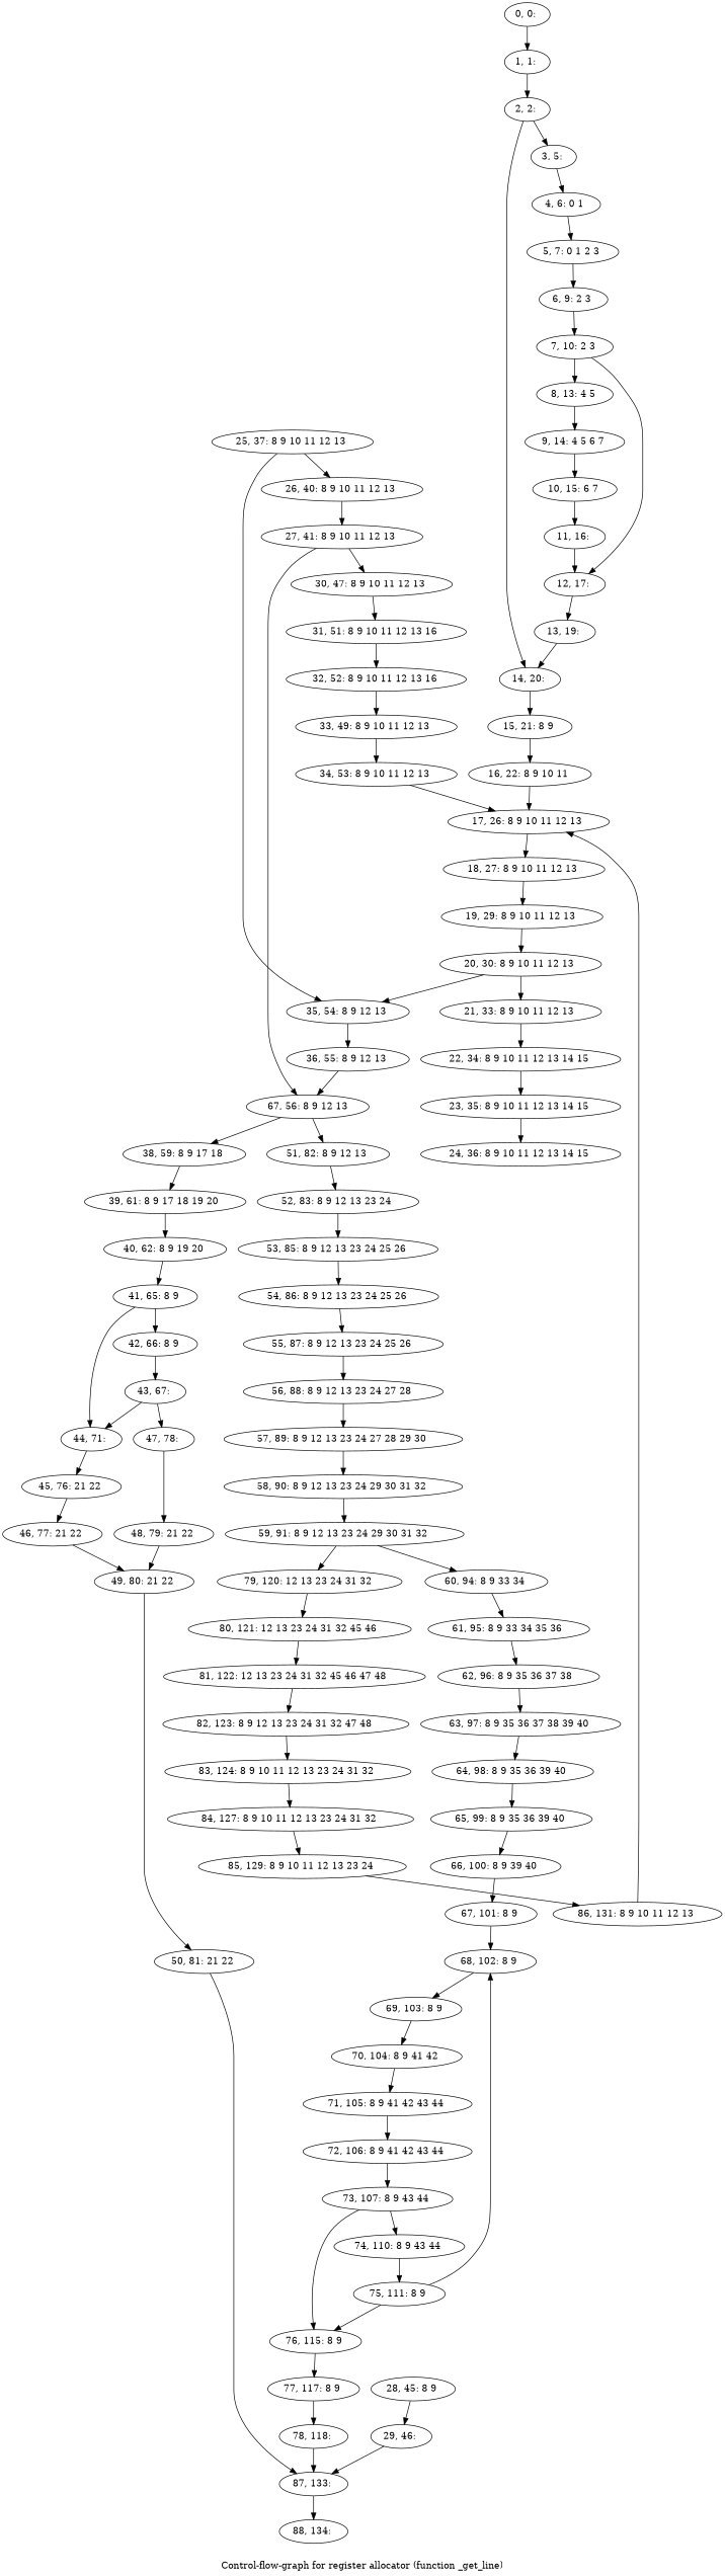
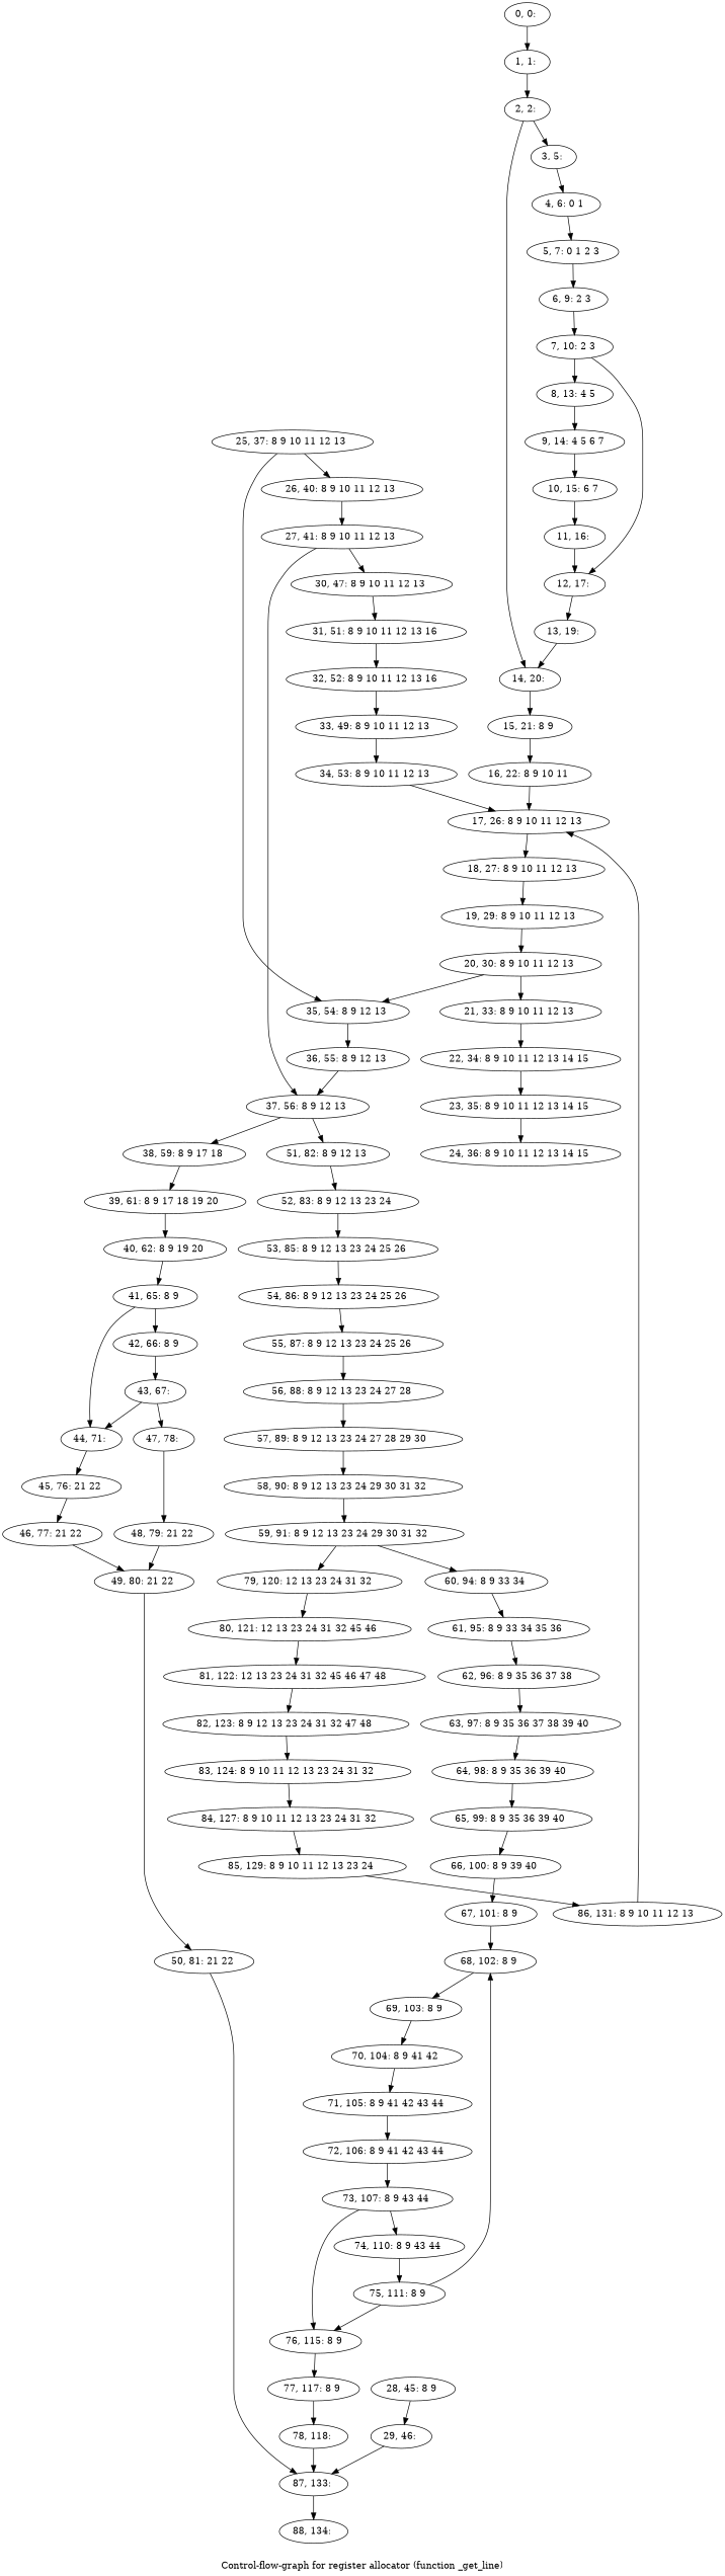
  digraph {
    label="Control-flow-graph for register allocator (function _get_line)"
    n1 [label="0, 0: "]
    n2 [label="1, 1: "]
    n3 [label="2, 2: "]
    n4 [label="3, 5: "]
    n5 [label="14, 20: "]
    n6 [label="4, 6: 0 1 "]
    n7 [label="15, 21: 8 9 "]
    n8 [label="5, 7: 0 1 2 3 "]
    n9 [label="6, 9: 2 3 "]
    n10 [label="7, 10: 2 3 "]
    n11 [label="8, 13: 4 5 "]
    n12 [label="12, 17: "]
    n13 [label="9, 14: 4 5 6 7 "]
    n14 [label="13, 19: "]
    n15 [label="10, 15: 6 7 "]
    n16 [label="11, 16: "]
    n17 [label="16, 22: 8 9 10 11 "]
    n18 [label="17, 26: 8 9 10 11 12 13 "]
    n19 [label="18, 27: 8 9 10 11 12 13 "]
    n20 [label="19, 29: 8 9 10 11 12 13 "]
    n21 [label="20, 30: 8 9 10 11 12 13 "]
    n22 [label="21, 33: 8 9 10 11 12 13 "]
    n23 [label="35, 54: 8 9 12 13 "]
    n24 [label="22, 34: 8 9 10 11 12 13 14 15 "]
    n25 [label="36, 55: 8 9 12 13 "]
    n26 [label="23, 35: 8 9 10 11 12 13 14 15 "]
    n27 [label="24, 36: 8 9 10 11 12 13 14 15 "]
    n28 [label="25, 37: 8 9 10 11 12 13 "]
    n29 [label="26, 40: 8 9 10 11 12 13 "]
    n30 [label="27, 41: 8 9 10 11 12 13 "]
    n31 [label="30, 47: 8 9 10 11 12 13 "]
-   n32 [label="67, 56: 8 9 12 13"]
+   n32 [label="37, 56: 8 9 12 13 "]
    n33 [label="28, 45: 8 9 "]
    n34 [label="29, 46: "]
    n35 [label="31, 51: 8 9 10 11 12 13 16 "]
    n36 [label="87, 133: "]
    n37 [label="88, 134: "]
    n38 [label="32, 52: 8 9 10 11 12 13 16 "]
    n39 [label="33, 49: 8 9 10 11 12 13 "]
    n40 [label="34, 53: 8 9 10 11 12 13 "]
    n41 [label="38, 59: 8 9 17 18 "]
    n42 [label="51, 82: 8 9 12 13 "]
    n43 [label="39, 61: 8 9 17 18 19 20 "]
    n44 [label="52, 83: 8 9 12 13 23 24 "]
    n45 [label="40, 62: 8 9 19 20 "]
    n46 [label="41, 65: 8 9 "]
    n47 [label="42, 66: 8 9 "]
    n48 [label="44, 71: "]
    n49 [label="43, 67: "]
    n50 [label="45, 76: 21 22 "]
    n51 [label="47, 78: "]
    n52 [label="48, 79: 21 22 "]
    n53 [label="46, 77: 21 22 "]
    n54 [label="49, 80: 21 22 "]
    n55 [label="50, 81: 21 22 "]
    n56 [label="53, 85: 8 9 12 13 23 24 25 26 "]
    n57 [label="54, 86: 8 9 12 13 23 24 25 26 "]
    n58 [label="55, 87: 8 9 12 13 23 24 25 26 "]
    n59 [label="56, 88: 8 9 12 13 23 24 27 28 "]
    n60 [label="57, 89: 8 9 12 13 23 24 27 28 29 30 "]
    n61 [label="58, 90: 8 9 12 13 23 24 29 30 31 32 "]
    n62 [label="59, 91: 8 9 12 13 23 24 29 30 31 32 "]
    n63 [label="60, 94: 8 9 33 34 "]
    n64 [label="79, 120: 12 13 23 24 31 32 "]
    n65 [label="61, 95: 8 9 33 34 35 36 "]
    n66 [label="80, 121: 12 13 23 24 31 32 45 46 "]
    n67 [label="62, 96: 8 9 35 36 37 38 "]
    n68 [label="63, 97: 8 9 35 36 37 38 39 40 "]
    n69 [label="64, 98: 8 9 35 36 39 40 "]
    n70 [label="65, 99: 8 9 35 36 39 40 "]
    n71 [label="66, 100: 8 9 39 40 "]
    n72 [label="67, 101: 8 9 "]
    n73 [label="68, 102: 8 9 "]
    n74 [label="69, 103: 8 9 "]
    n75 [label="70, 104: 8 9 41 42 "]
    n76 [label="71, 105: 8 9 41 42 43 44 "]
    n77 [label="72, 106: 8 9 41 42 43 44 "]
    n78 [label="73, 107: 8 9 43 44 "]
    n79 [label="74, 110: 8 9 43 44 "]
    n80 [label="76, 115: 8 9 "]
    n81 [label="75, 111: 8 9 "]
    n82 [label="77, 117: 8 9 "]
    n83 [label="78, 118: "]
    n84 [label="81, 122: 12 13 23 24 31 32 45 46 47 48 "]
    n85 [label="82, 123: 8 9 12 13 23 24 31 32 47 48 "]
    n86 [label="83, 124: 8 9 10 11 12 13 23 24 31 32 "]
    n87 [label="84, 127: 8 9 10 11 12 13 23 24 31 32 "]
    n88 [label="85, 129: 8 9 10 11 12 13 23 24 "]
    n89 [label="86, 131: 8 9 10 11 12 13 "]
    n1 -> n2
    n2 -> n3
    n3 -> n4
    n3 -> n5
    n4 -> n6
    n5 -> n7
    n6 -> n8
    n7 -> n17
    n8 -> n9
    n9 -> n10
    n10 -> n11
    n10 -> n12
    n11 -> n13
    n12 -> n14
    n13 -> n15
    n14 -> n5
    n15 -> n16
    n16 -> n12
    n17 -> n18
    n18 -> n19
    n19 -> n20
    n20 -> n21
    n21 -> n22
    n21 -> n23
    n22 -> n24
    n23 -> n25
    n24 -> n26
    n25 -> n32
    n26 -> n27
    n28 -> n23
    n28 -> n29
    n29 -> n30
    n30 -> n31
    n30 -> n32
    n31 -> n35
    n32 -> n41
    n32 -> n42
    n33 -> n34
    n34 -> n36
    n35 -> n38
    n36 -> n37
    n38 -> n39
    n39 -> n40
    n40 -> n18
    n41 -> n43
    n42 -> n44
    n43 -> n45
    n44 -> n56
    n45 -> n46
    n46 -> n47
    n46 -> n48
    n47 -> n49
    n48 -> n50
    n49 -> n48
    n49 -> n51
    n50 -> n53
    n51 -> n52
    n52 -> n54
    n53 -> n54
    n54 -> n55
    n55 -> n36
    n56 -> n57
    n57 -> n58
    n58 -> n59
    n59 -> n60
    n60 -> n61
    n61 -> n62
    n62 -> n63
    n62 -> n64
    n63 -> n65
    n64 -> n66
    n65 -> n67
    n66 -> n84
    n67 -> n68
    n68 -> n69
    n69 -> n70
    n70 -> n71
    n71 -> n72
    n72 -> n73
    n73 -> n74
    n74 -> n75
    n75 -> n76
    n76 -> n77
    n77 -> n78
    n78 -> n79
    n78 -> n80
    n79 -> n81
    n80 -> n82
    n81 -> n73
    n81 -> n80
    n82 -> n83
    n83 -> n36
    n84 -> n85
    n85 -> n86
    n86 -> n87
    n87 -> n88
    n88 -> n89
    n89 -> n18
  }
